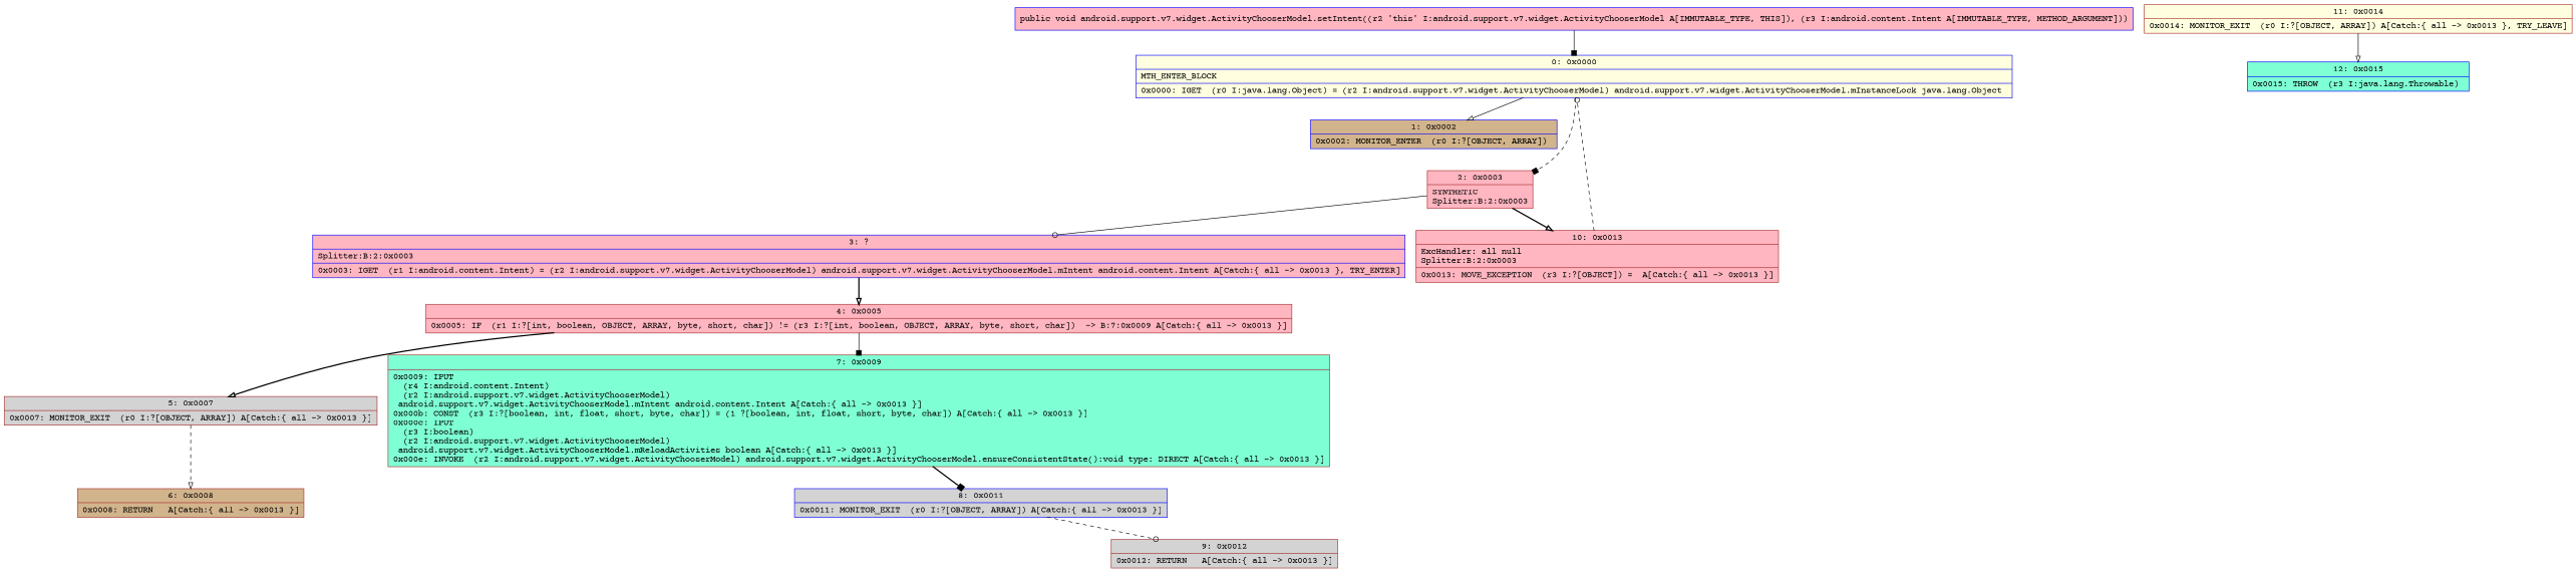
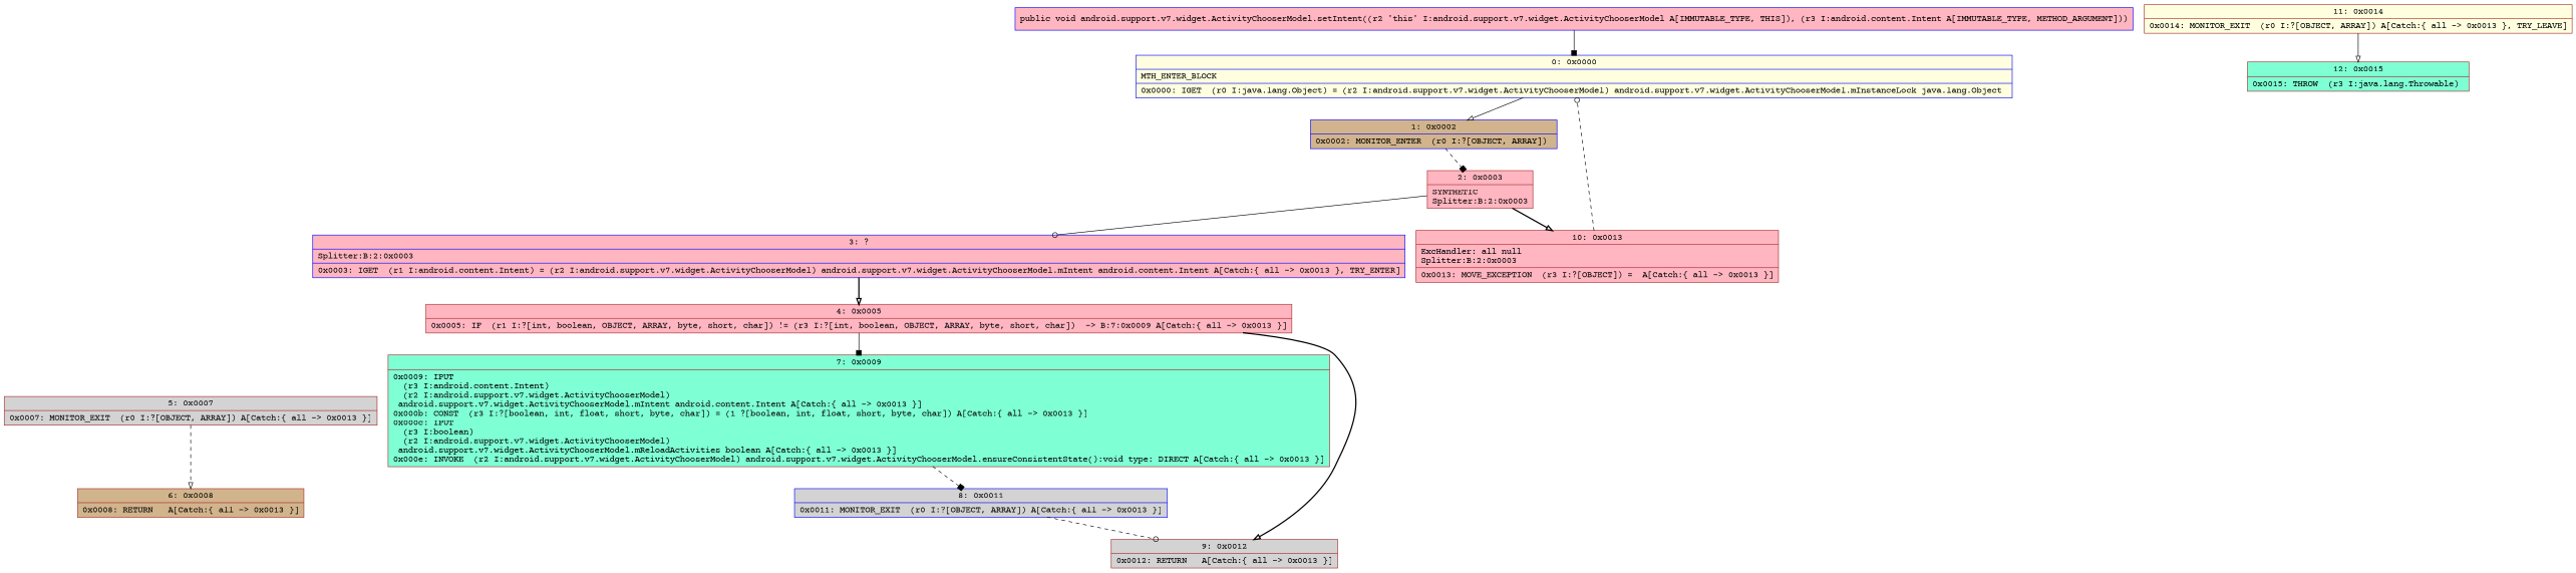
  digraph {
    fontname="Courier Prime"
    node [color=brown fillcolor=lightpink fontname="Courier Prime" shape=record style=filled]
    edge [arrowhead=onormal fontname="Courier Prime" style=solid]
    n1 [color=blue fillcolor=lightyellow label="{0\:\ 0x0000|MTH_ENTER_BLOCK\l|0x0000: IGET  (r0 I:java.lang.Object) = (r2 I:android.support.v7.widget.ActivityChooserModel) android.support.v7.widget.ActivityChooserModel.mInstanceLock java.lang.Object \l}"]
    n2 [color=blue fillcolor=tan label="{1\:\ 0x0002|0x0002: MONITOR_ENTER  (r0 I:?[OBJECT, ARRAY]) \l}"]
    n3 [label="{2\:\ 0x0003|SYNTHETIC\lSplitter:B:2:0x0003\l}"]
    n4 [color=blue label="{3\:\ ?|Splitter:B:2:0x0003\l|0x0003: IGET  (r1 I:android.content.Intent) = (r2 I:android.support.v7.widget.ActivityChooserModel) android.support.v7.widget.ActivityChooserModel.mIntent android.content.Intent A[Catch:\{ all \-\> 0x0013 \}, TRY_ENTER]\l}"]
    n5 [label="{10\:\ 0x0013|ExcHandler: all null\lSplitter:B:2:0x0003\l|0x0013: MOVE_EXCEPTION  (r3 I:?[OBJECT]) =  A[Catch:\{ all \-\> 0x0013 \}]\l}"]
    n6 [label="{4\:\ 0x0005|0x0005: IF  (r1 I:?[int, boolean, OBJECT, ARRAY, byte, short, char]) != (r3 I:?[int, boolean, OBJECT, ARRAY, byte, short, char])  \-\> B:7:0x0009 A[Catch:\{ all \-\> 0x0013 \}]\l}"]
    n7 [fillcolor=lightgrey label="{5\:\ 0x0007|0x0007: MONITOR_EXIT  (r0 I:?[OBJECT, ARRAY]) A[Catch:\{ all \-\> 0x0013 \}]\l}"]
-   n8 [fillcolor=aquamarine label="{7\:\ 0x0009|0x0009: IPUT  \l  (r4 I:android.content.Intent)\l  (r2 I:android.support.v7.widget.ActivityChooserModel)\l android.support.v7.widget.ActivityChooserModel.mIntent android.content.Intent A[Catch:\{ all \-\> 0x0013 \}]\l0x000b: CONST  (r3 I:?[boolean, int, float, short, byte, char]) = (1 ?[boolean, int, float, short, byte, char]) A[Catch:\{ all \-\> 0x0013 \}]\l0x000c: IPUT  \l  (r3 I:boolean)\l  (r2 I:android.support.v7.widget.ActivityChooserModel)\l android.support.v7.widget.ActivityChooserModel.mReloadActivities boolean A[Catch:\{ all \-\> 0x0013 \}]\l0x000e: INVOKE  (r2 I:android.support.v7.widget.ActivityChooserModel) android.support.v7.widget.ActivityChooserModel.ensureConsistentState():void type: DIRECT A[Catch:\{ all \-\> 0x0013 \}]\l}"]
+   n8 [fillcolor=aquamarine label="{7\:\ 0x0009|0x0009: IPUT  \l  (r3 I:android.content.Intent)\l  (r2 I:android.support.v7.widget.ActivityChooserModel)\l android.support.v7.widget.ActivityChooserModel.mIntent android.content.Intent A[Catch:\{ all \-\> 0x0013 \}]\l0x000b: CONST  (r3 I:?[boolean, int, float, short, byte, char]) = (1 ?[boolean, int, float, short, byte, char]) A[Catch:\{ all \-\> 0x0013 \}]\l0x000c: IPUT  \l  (r3 I:boolean)\l  (r2 I:android.support.v7.widget.ActivityChooserModel)\l android.support.v7.widget.ActivityChooserModel.mReloadActivities boolean A[Catch:\{ all \-\> 0x0013 \}]\l0x000e: INVOKE  (r2 I:android.support.v7.widget.ActivityChooserModel) android.support.v7.widget.ActivityChooserModel.ensureConsistentState():void type: DIRECT A[Catch:\{ all \-\> 0x0013 \}]\l}"]
    n9 [fillcolor=tan label="{6\:\ 0x0008|0x0008: RETURN   A[Catch:\{ all \-\> 0x0013 \}]\l}"]
    n10 [color=blue fillcolor=lightgrey label="{8\:\ 0x0011|0x0011: MONITOR_EXIT  (r0 I:?[OBJECT, ARRAY]) A[Catch:\{ all \-\> 0x0013 \}]\l}"]
    n11 [fillcolor=lightgrey label="{9\:\ 0x0012|0x0012: RETURN   A[Catch:\{ all \-\> 0x0013 \}]\l}"]
    n12 [fillcolor=lightyellow label="{11\:\ 0x0014|0x0014: MONITOR_EXIT  (r0 I:?[OBJECT, ARRAY]) A[Catch:\{ all \-\> 0x0013 \}, TRY_LEAVE]\l}"]
-   n13 [color=blue fillcolor=aquamarine label="{12\:\ 0x0015|0x0015: THROW  (r3 I:java.lang.Throwable) \l}"]
+   n13 [fillcolor=aquamarine label="{12\:\ 0x0015|0x0015: THROW  (r3 I:java.lang.Throwable) \l}"]
    n14 [color=blue label="{public void android.support.v7.widget.ActivityChooserModel.setIntent((r2 'this' I:android.support.v7.widget.ActivityChooserModel A[IMMUTABLE_TYPE, THIS]), (r3 I:android.content.Intent A[IMMUTABLE_TYPE, METHOD_ARGUMENT])) }"]
    n1 -> n2
-   n1 -> n3 [arrowhead=box style=dashed]
+   n2 -> n3 [arrowhead=box style=dashed]
    n3 -> n4 [arrowhead=odot]
    n3 -> n5 [style=bold]
    n4 -> n6 [style=bold]
    n5 -> n1 [arrowhead=odot style=dashed]
-   n6 -> n7 [style=bold]
+   n6 -> n11 [style=bold]
    n6 -> n8 [arrowhead=box]
    n7 -> n9 [style=dashed]
-   n8 -> n10 [arrowhead=box style=bold]
+   n8 -> n10 [arrowhead=box style=dashed]
    n10 -> n11 [arrowhead=odot style=dashed]
    n12 -> n13
    n14 -> n1 [arrowhead=box]
  }
